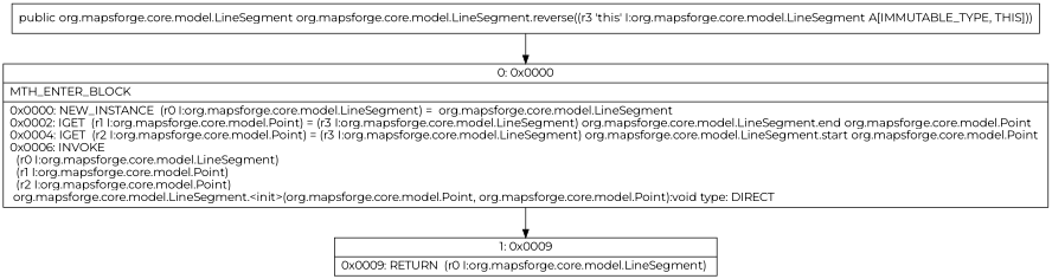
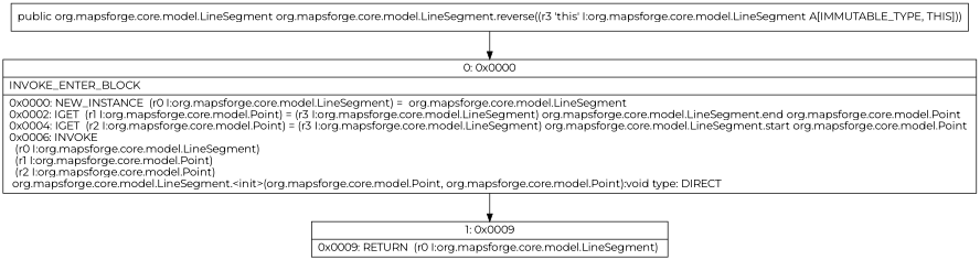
  digraph {
    fontname=Montserrat
    node [shape=record fontname=Montserrat]
    edge [fontname=Montserrat]
-   n1 [label="{0\:\ 0x0000|MTH_ENTER_BLOCK\l|0x0000: NEW_INSTANCE  (r0 I:org.mapsforge.core.model.LineSegment) =  org.mapsforge.core.model.LineSegment \l0x0002: IGET  (r1 I:org.mapsforge.core.model.Point) = (r3 I:org.mapsforge.core.model.LineSegment) org.mapsforge.core.model.LineSegment.end org.mapsforge.core.model.Point \l0x0004: IGET  (r2 I:org.mapsforge.core.model.Point) = (r3 I:org.mapsforge.core.model.LineSegment) org.mapsforge.core.model.LineSegment.start org.mapsforge.core.model.Point \l0x0006: INVOKE  \l  (r0 I:org.mapsforge.core.model.LineSegment)\l  (r1 I:org.mapsforge.core.model.Point)\l  (r2 I:org.mapsforge.core.model.Point)\l org.mapsforge.core.model.LineSegment.\<init\>(org.mapsforge.core.model.Point, org.mapsforge.core.model.Point):void type: DIRECT \l}"]
+   n1 [label="{0\:\ 0x0000|INVOKE_ENTER_BLOCK\l|0x0000: NEW_INSTANCE  (r0 I:org.mapsforge.core.model.LineSegment) =  org.mapsforge.core.model.LineSegment \l0x0002: IGET  (r1 I:org.mapsforge.core.model.Point) = (r3 I:org.mapsforge.core.model.LineSegment) org.mapsforge.core.model.LineSegment.end org.mapsforge.core.model.Point \l0x0004: IGET  (r2 I:org.mapsforge.core.model.Point) = (r3 I:org.mapsforge.core.model.LineSegment) org.mapsforge.core.model.LineSegment.start org.mapsforge.core.model.Point \l0x0006: INVOKE  \l  (r0 I:org.mapsforge.core.model.LineSegment)\l  (r1 I:org.mapsforge.core.model.Point)\l  (r2 I:org.mapsforge.core.model.Point)\l org.mapsforge.core.model.LineSegment.\<init\>(org.mapsforge.core.model.Point, org.mapsforge.core.model.Point):void type: DIRECT \l}"]
    n2 [label="{1\:\ 0x0009|0x0009: RETURN  (r0 I:org.mapsforge.core.model.LineSegment) \l}"]
    n3 [label="{public org.mapsforge.core.model.LineSegment org.mapsforge.core.model.LineSegment.reverse((r3 'this' I:org.mapsforge.core.model.LineSegment A[IMMUTABLE_TYPE, THIS])) }"]
    n1 -> n2
    n3 -> n1
  }
